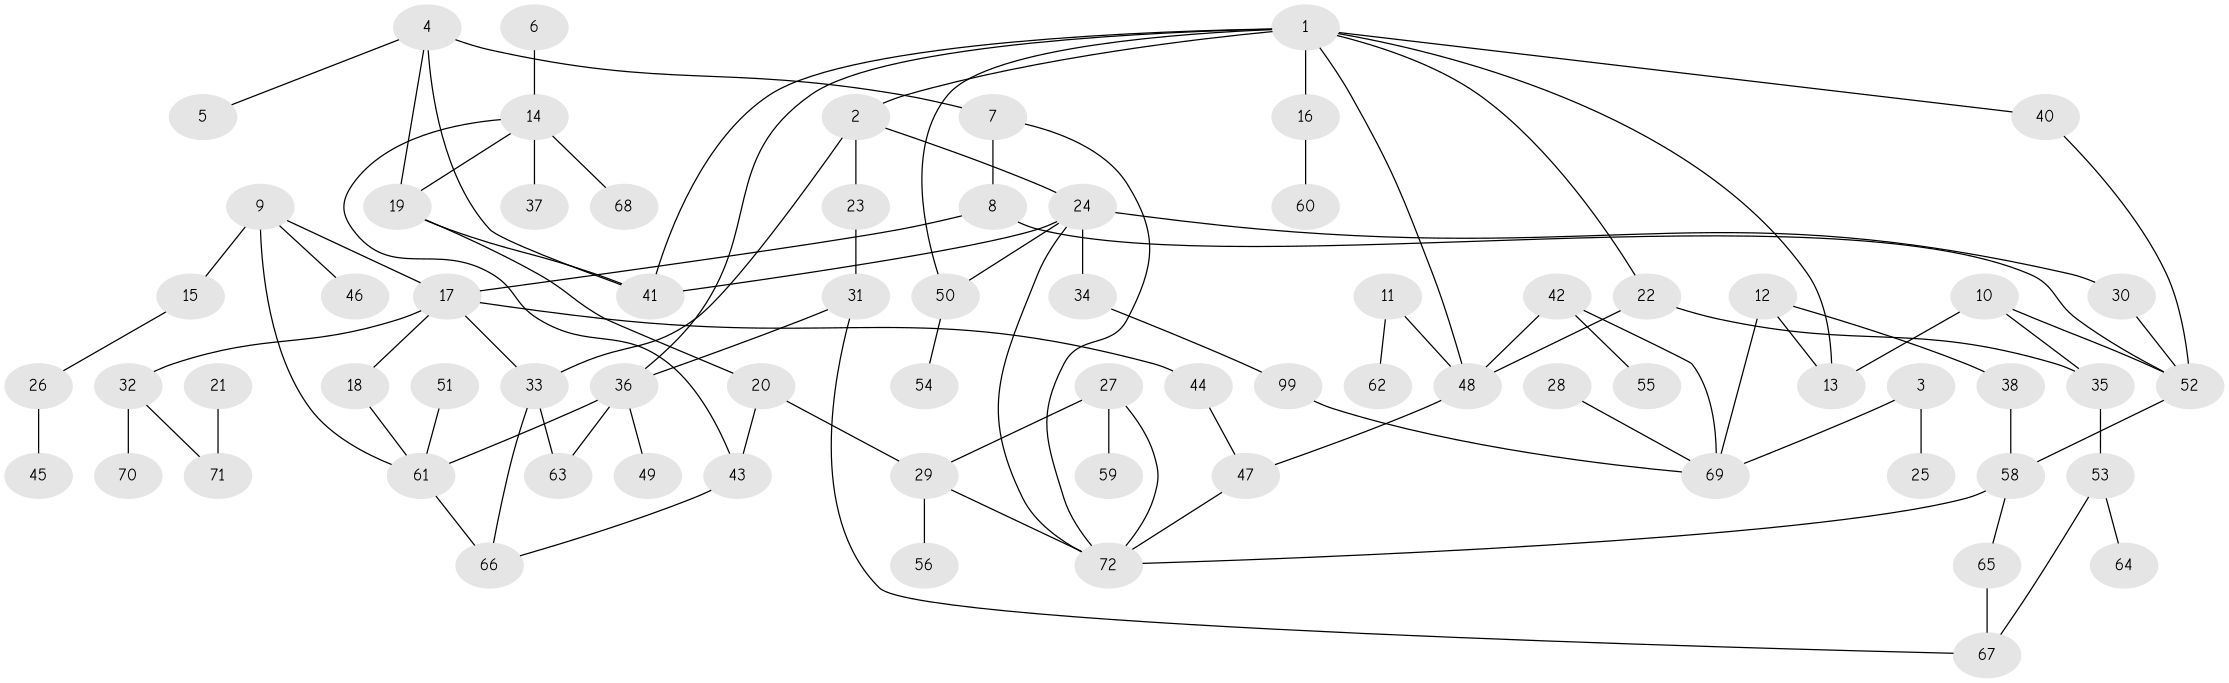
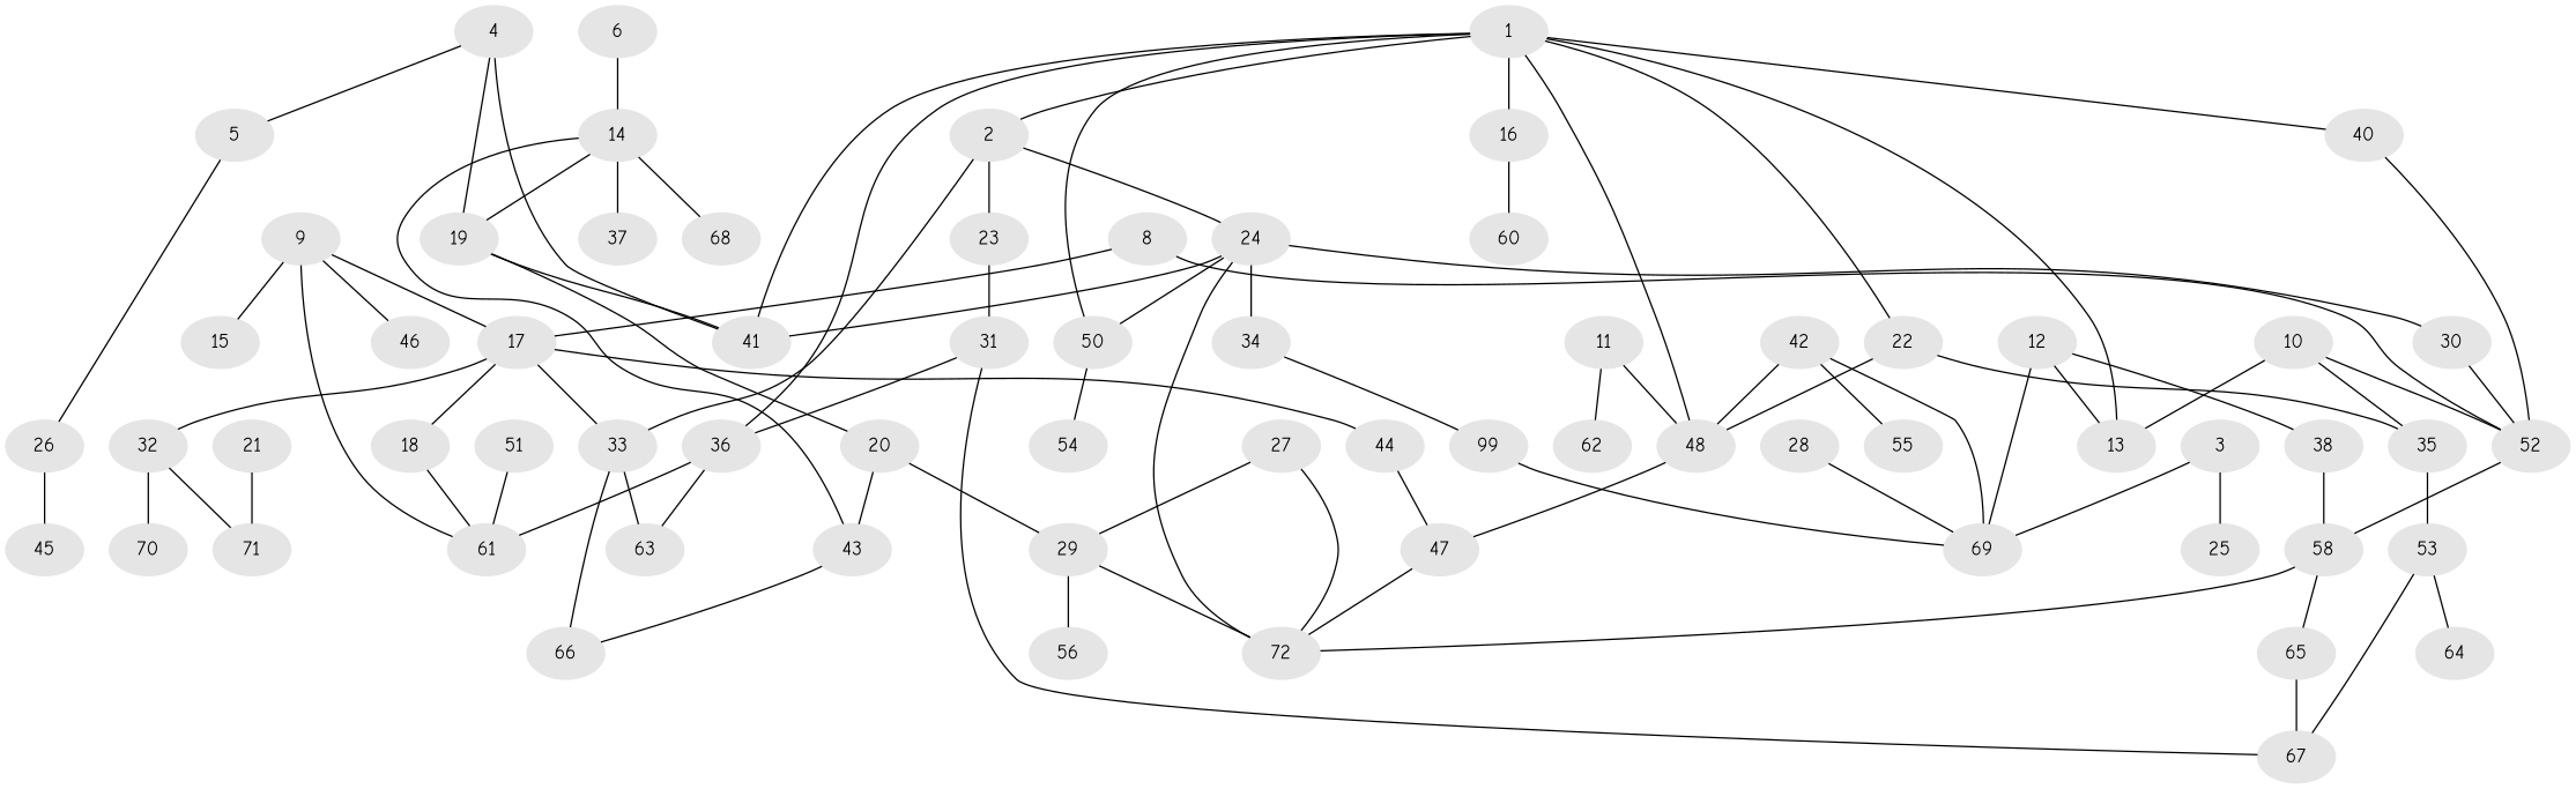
  graph {
    fontname="Comic Neue"
    node [color=gray90 fontname="Comic Neue" style=filled]
    edge [fontname="Comic Neue" weight=1.0]
    1
    2
    13
    16
    22
    36
    40
    41
    48
    50
    23
    24
    33
    60
    35
    61
    63
-   49
    52
    47
    54
    31
    72
    30
    34
    66
    3
    25
    69
    4
    5
-   7
    19
    26
    8
    20
    45
    6
    14
    37
    43
    68
    17
    18
    32
    44
    58
    9
    15
    46
    10
    53
    11
    62
    12
    38
    71
    70
    29
    56
    21
    67
    n63 [label=99]
    27
-   59
    28
    64
    65
    42
    55
    51
    1 -- 2
    1 -- 13
    1 -- 16
    1 -- 22
    1 -- 36
    1 -- 40
    1 -- 41
    1 -- 48
    1 -- 50
    2 -- 23
    2 -- 24
    2 -- 33
    16 -- 60
    22 -- 48
    22 -- 35
    36 -- 61
    36 -- 63
-   36 -- 49
    40 -- 52
    48 -- 47
    50 -- 54
    23 -- 31
    24 -- 41
    24 -- 50
    24 -- 72
    24 -- 30
    24 -- 34
    33 -- 63
    33 -- 66
    35 -- 53
-   61 -- 66
    52 -- 58
    47 -- 72
    31 -- 36
    31 -- 67
    30 -- 52
    34 -- n63
    3 -- 25
    3 -- 69
    4 -- 41
    4 -- 5
-   4 -- 7
    4 -- 19
-   15 -- 26
-   7 -- 72
-   7 -- 8
+   5 -- 26
    19 -- 41
    19 -- 20
    26 -- 45
    8 -- 52
    8 -- 17
    20 -- 43
    20 -- 29
    6 -- 14
    14 -- 19
    14 -- 37
    14 -- 43
    14 -- 68
    43 -- 66
    17 -- 33
    17 -- 18
    17 -- 32
    17 -- 44
    18 -- 61
    32 -- 71
    32 -- 70
    44 -- 47
    58 -- 72
    58 -- 65
    9 -- 61
    9 -- 17
    9 -- 15
    9 -- 46
    10 -- 13
    10 -- 35
    10 -- 52
    53 -- 67
    53 -- 64
    11 -- 48
    11 -- 62
    12 -- 13
    12 -- 69
    12 -- 38
    38 -- 58 [weight=2.0]
    29 -- 72
    29 -- 56
    21 -- 71
    n63 -- 69
    27 -- 72
    27 -- 29
-   27 -- 59
    28 -- 69
    65 -- 67
    42 -- 48
    42 -- 69
    42 -- 55
    51 -- 61
  }
